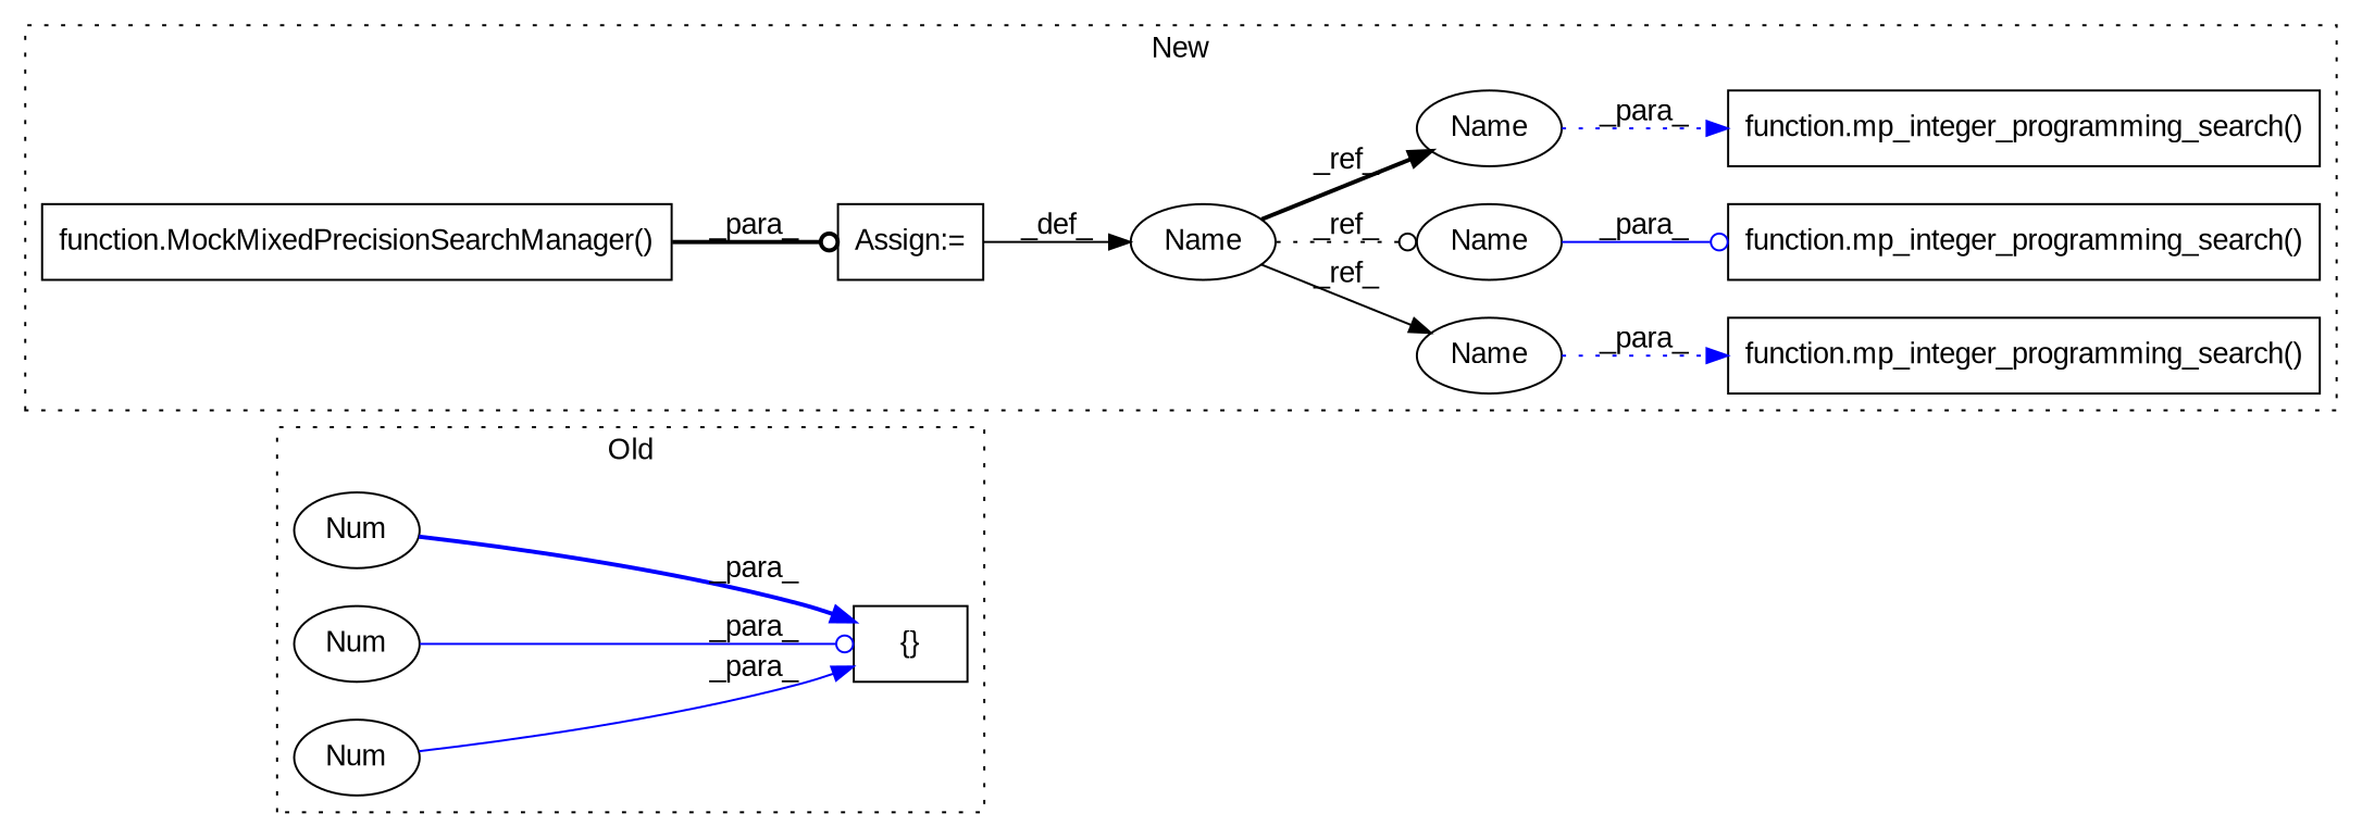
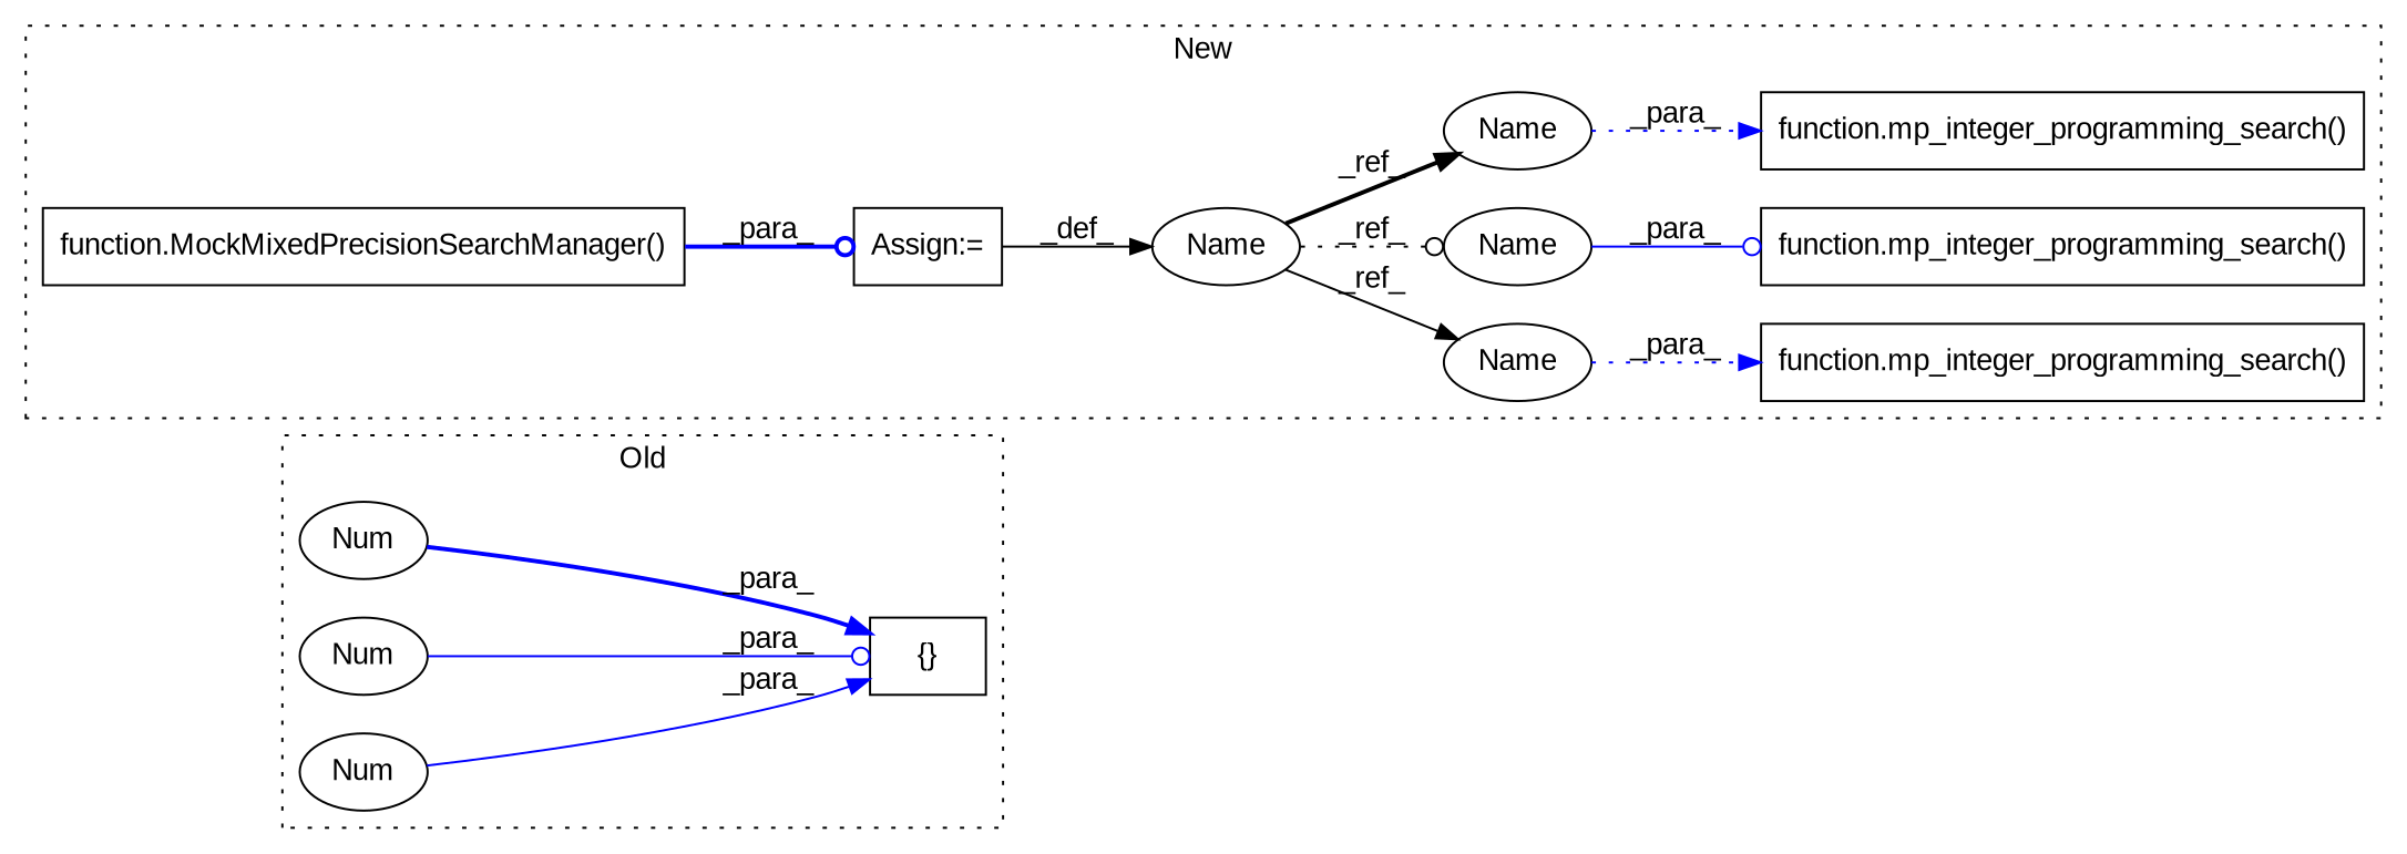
  digraph {
    rankdir=LR
    fontname="Liberation Sans"
    node [a=75 l=19 shape=ellipse fontname="Liberation Sans"]
    edge [color=blue style=solid arrowhead=normal fontname="Liberation Sans"]
    n1 [a=59 l="1,0" label="{}" s="5073,5081" shape=box]
    n2 [a=76 l=1 label=Num s=5077]
    n3 [a=76 l=1 label=Num s=5074]
    n4 [a=76 l=1 label=Num s=5080]
    n5 [l="32,1" label="function.MockMixedPrecisionSearchManager()" s="5098,5150" shape=box]
    n6 [l="30,76" label="function.mp_integer_programming_search()" s="5514,5563" shape=box]
    n7 [a=87 label=Name s=5076]
    n8 [l="30,72" label="function.mp_integer_programming_search()" s="5171,5220" shape=box]
    n9 [a=68 l=3 label="Assign:=" s=5095 shape=box]
    n10 [l="30,91" label="function.mp_integer_programming_search()" s="5659,5708" shape=box]
    n11 [a=87 label=Name s=5544]
    n12 [a=87 label=Name s=5689]
    n13 [a=87 label=Name s=5201]
    subgraph cluster_1 {
      label=Old
      style=dotted
      n1
      n2
      n3
      n4
    }
    subgraph cluster_2 {
      label=New
      style=dotted
      n5
      n6
      n7
      n8
      n9
      n10
      n11
      n12
      n13
    }
    n2 -> n1 [label=_para_ style=bold]
    n3 -> n1 [label=_para_ arrowhead=odot]
    n4 -> n1 [label=_para_]
-   n5 -> n9 [label=_para_ color=black style=bold arrowhead=odot]
+   n5 -> n9 [label=_para_ style=bold arrowhead=odot]
    n7 -> n11 [label=_ref_ color=black]
    n7 -> n12 [label=_ref_ color=black style=dotted arrowhead=odot]
    n7 -> n13 [label=_ref_ color=black style=bold]
    n9 -> n7 [label=_def_ color=black]
    n11 -> n6 [label=_para_ style=dotted]
    n12 -> n10 [label=_para_ arrowhead=odot]
    n13 -> n8 [label=_para_ style=dotted]
  }
